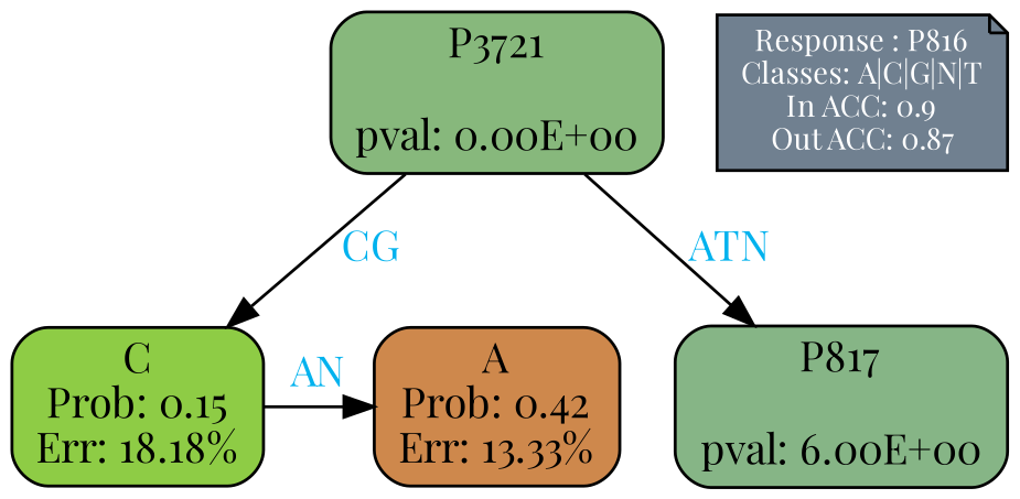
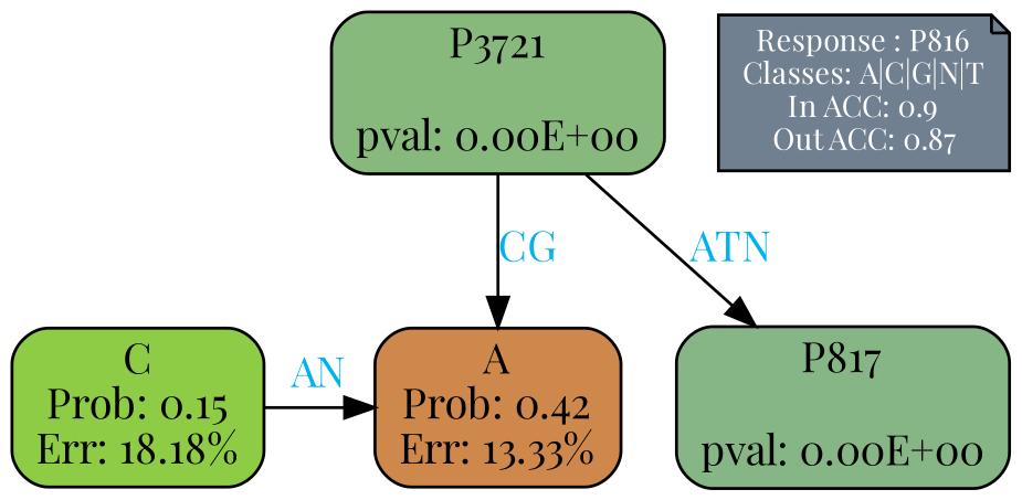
  digraph {
    fontname="Playfair Display"
    ranksep=equally
    splines=polylines
    node [color=black fontname="Playfair Display" shape=box style="filled, rounded"]
    edge [fontcolor=deepskyblue2 fontname="Playfair Display"]
    n1 [fillcolor="#ce884c" label="A\nProb: 0.42\nErr: 13.33%"]
    n2 [fillcolor="#8ecc45" label="C\nProb: 0.15\nErr: 18.18%"]
    n3 [align=left fillcolor=slategray fontcolor=white fontsize=10 label="Response : P816\nClasses: A|C|G|N|T\nIn ACC: 0.9\nOut ACC: 0.87\n" shape=note style=filled]
    n4 [fillcolor="#87b87c" label="P3721\n\npval: 0.00E+00"]
-   n5 [fillcolor="#86b586" label="P817\n\npval: 6.00E+00"]
+   n5 [fillcolor="#86b586" label="P817\n\npval: 0.00E+00"]
    subgraph sub_1 {
      rank=same
      n1
      n2
    }
    subgraph sub_2 {
      rank=same
      n3
      n4
    }
    n2 -> n1 [label=AN]
-   n4 -> n2 [label=CG]
+   n4 -> n1 [label=CG]
    n4 -> n5 [label=ATN]
  }
